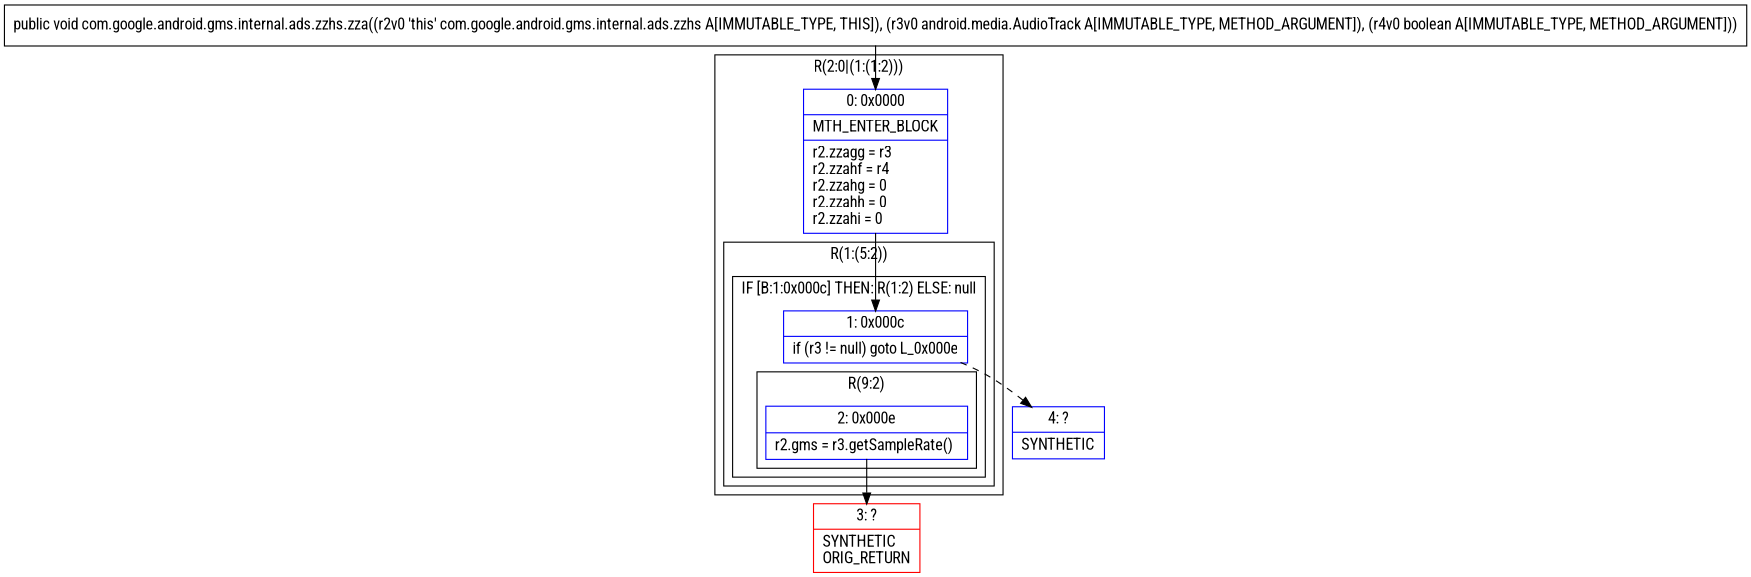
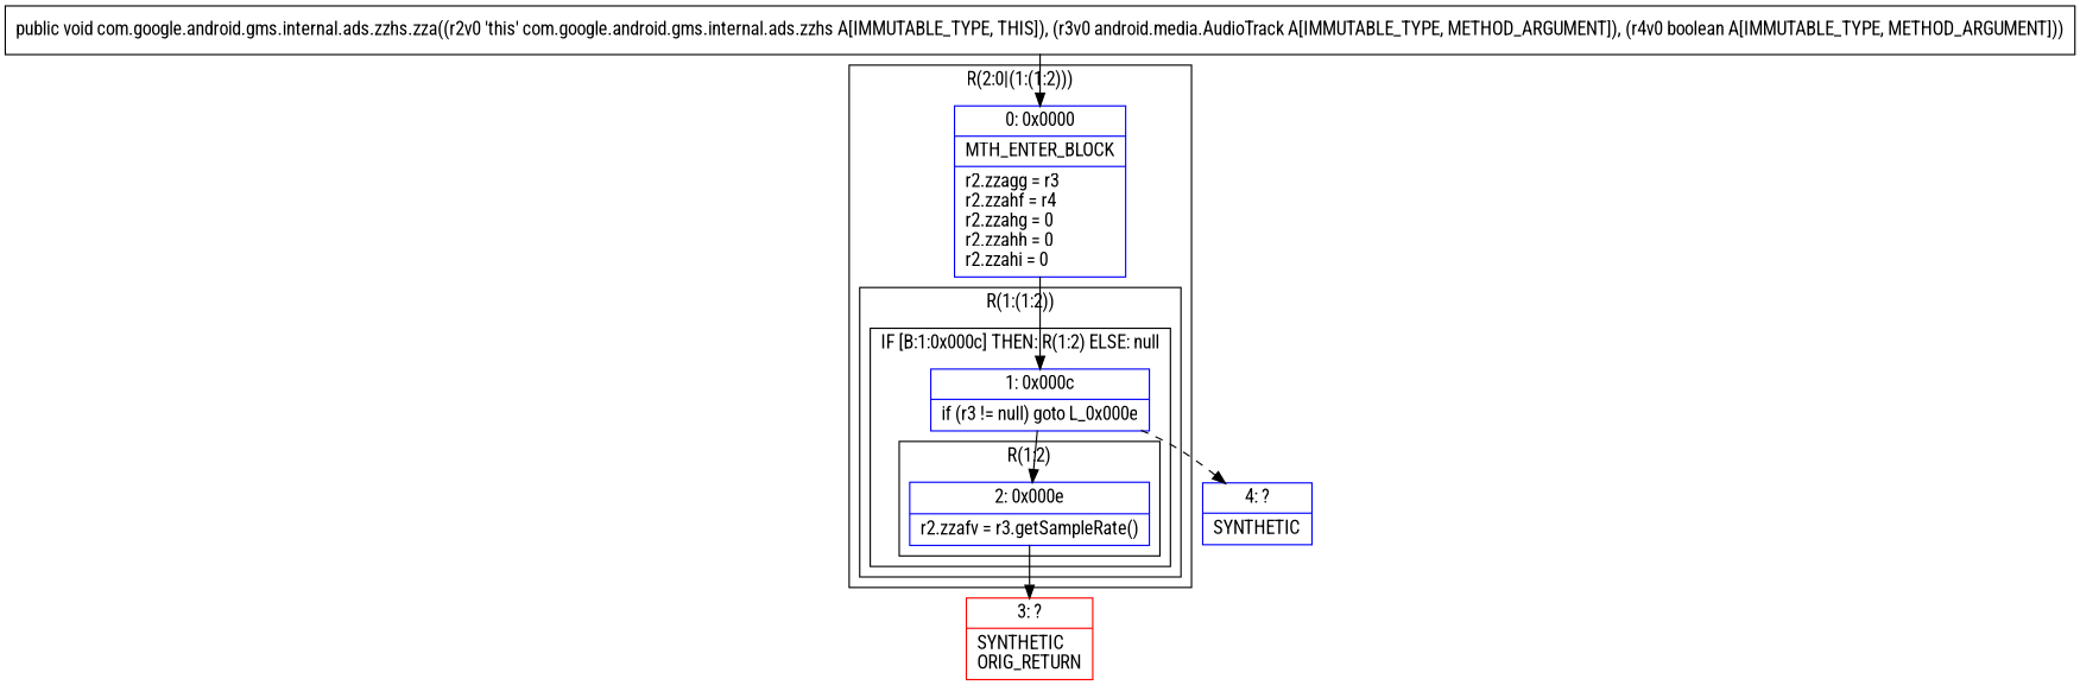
  digraph {
    fontname="Roboto Condensed"
    node [color=blue fontname="Roboto Condensed" shape=record]
    edge [fontname="Roboto Condensed"]
-   n1 [label="{2\:\ 0x000e|r2.gms = r3.getSampleRate()\l}"]
+   n1 [label="{2\:\ 0x000e|r2.zzafv = r3.getSampleRate()\l}"]
    n2 [label="{1\:\ 0x000c|if (r3 != null) goto L_0x000e\l}"]
    n3 [label="{0\:\ 0x0000|MTH_ENTER_BLOCK\l|r2.zzagg = r3\lr2.zzahf = r4\lr2.zzahg = 0\lr2.zzahh = 0\lr2.zzahi = 0\l}"]
    n4 [color=red label="{3\:\ ?|SYNTHETIC\lORIG_RETURN\l}"]
    n5 [label="{4\:\ ?|SYNTHETIC\l}"]
    n6 [label="{public void com.google.android.gms.internal.ads.zzhs.zza((r2v0 'this' com.google.android.gms.internal.ads.zzhs A[IMMUTABLE_TYPE, THIS]), (r3v0 android.media.AudioTrack A[IMMUTABLE_TYPE, METHOD_ARGUMENT]), (r4v0 boolean A[IMMUTABLE_TYPE, METHOD_ARGUMENT])) }" color=""]
    subgraph cluster_1 {
      label="R(2:0|(1:(1:2)))"
      n3
      subgraph cluster_2 {
-       label="R(1:(5:2))"
+       label="R(1:(1:2))"
        subgraph cluster_3 {
          label="IF [B:1:0x000c] THEN: R(1:2) ELSE: null"
          n2
          subgraph cluster_4 {
-           label="R(9:2)"
+           label="R(1:2)"
            n1
          }
        }
      }
    }
    n1 -> n4
+   n2 -> n1
    n2 -> n5 [style=dashed]
    n3 -> n2
    n6 -> n3
  }
